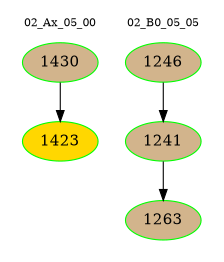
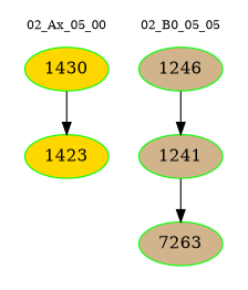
  digraph {
    node [color=green fillcolor=tan style=filled]
    edge [color=black]
-   n1 [label=1430]
+   n1 [fillcolor=gold label=1430]
    n2 [fillcolor=gold label=1423]
    n3 [label=1246]
    n4 [label=1241]
-   n5 [label=1263]
+   n5 [label=7263]
    subgraph cluster_1 {
      color=white
      fontsize=10
      label="02_Ax_05_00"
      n1
      n2
    }
    subgraph cluster_2 {
      color=white
      fontsize=10
      label="02_B0_05_05"
      n3
      n4
      n5
    }
    n1 -> n2
    n3 -> n4
    n4 -> n5
  }
